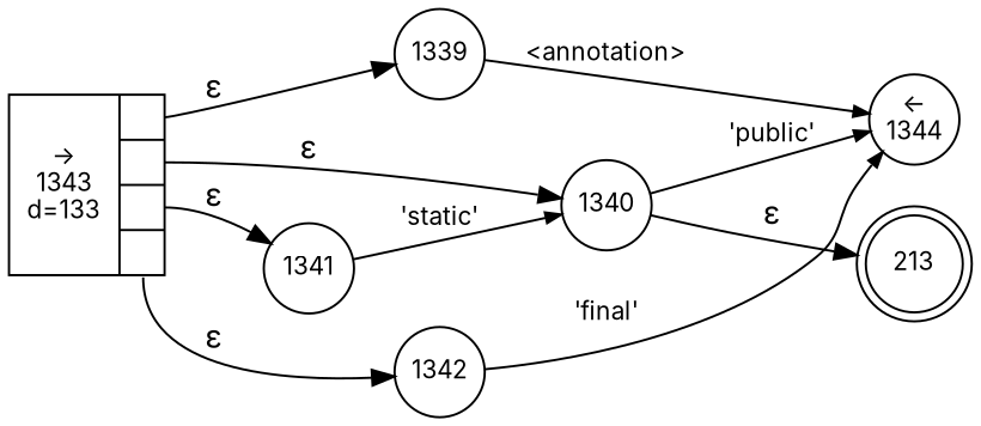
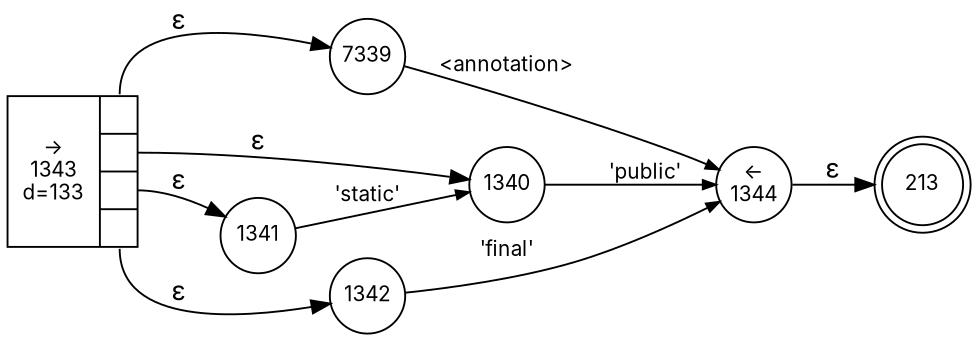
  digraph {
    fontname=Inter
    rankdir=LR
    node [fixedsize=true fontname=Inter fontsize=11 shape=circle peripheries=1]
    edge [fontname=Inter]
    n1 [label=213 shape=doublecircle width=.6 peripheries=""]
    n2 [label="&larr;\n1344" width=.55]
    n3 [fixedsize=false label="{&rarr;\n1343\nd=133|{<p0>|<p1>|<p2>|<p3>}}" shape=record]
-   n4 [label=1339 width=.55]
+   n4 [label=7339 width=.55]
    n5 [label=1340 width=.55]
    n6 [label=1341 width=.55]
    n7 [label=1342 width=.55]
-   n5 -> n1 [label="&epsilon;"]
+   n2 -> n1 [label="&epsilon;"]
    n3 -> n4 [label="&epsilon;" tailport=p0]
    n3 -> n5 [label="&epsilon;" tailport=p1]
    n3 -> n6 [label="&epsilon;" tailport=p2]
    n3 -> n7 [label="&epsilon;" tailport=p3]
    n4 -> n2 [arrowhead=normal arrowsize=.7 fontsize=11 label="<annotation>"]
    n5 -> n2 [arrowhead=normal arrowsize=.7 fontsize=11 label="'public'"]
    n6 -> n5 [arrowhead=normal arrowsize=.7 fontsize=11 label="'static'"]
    n7 -> n2 [arrowhead=normal arrowsize=.7 fontsize=11 label="'final'"]
  }
